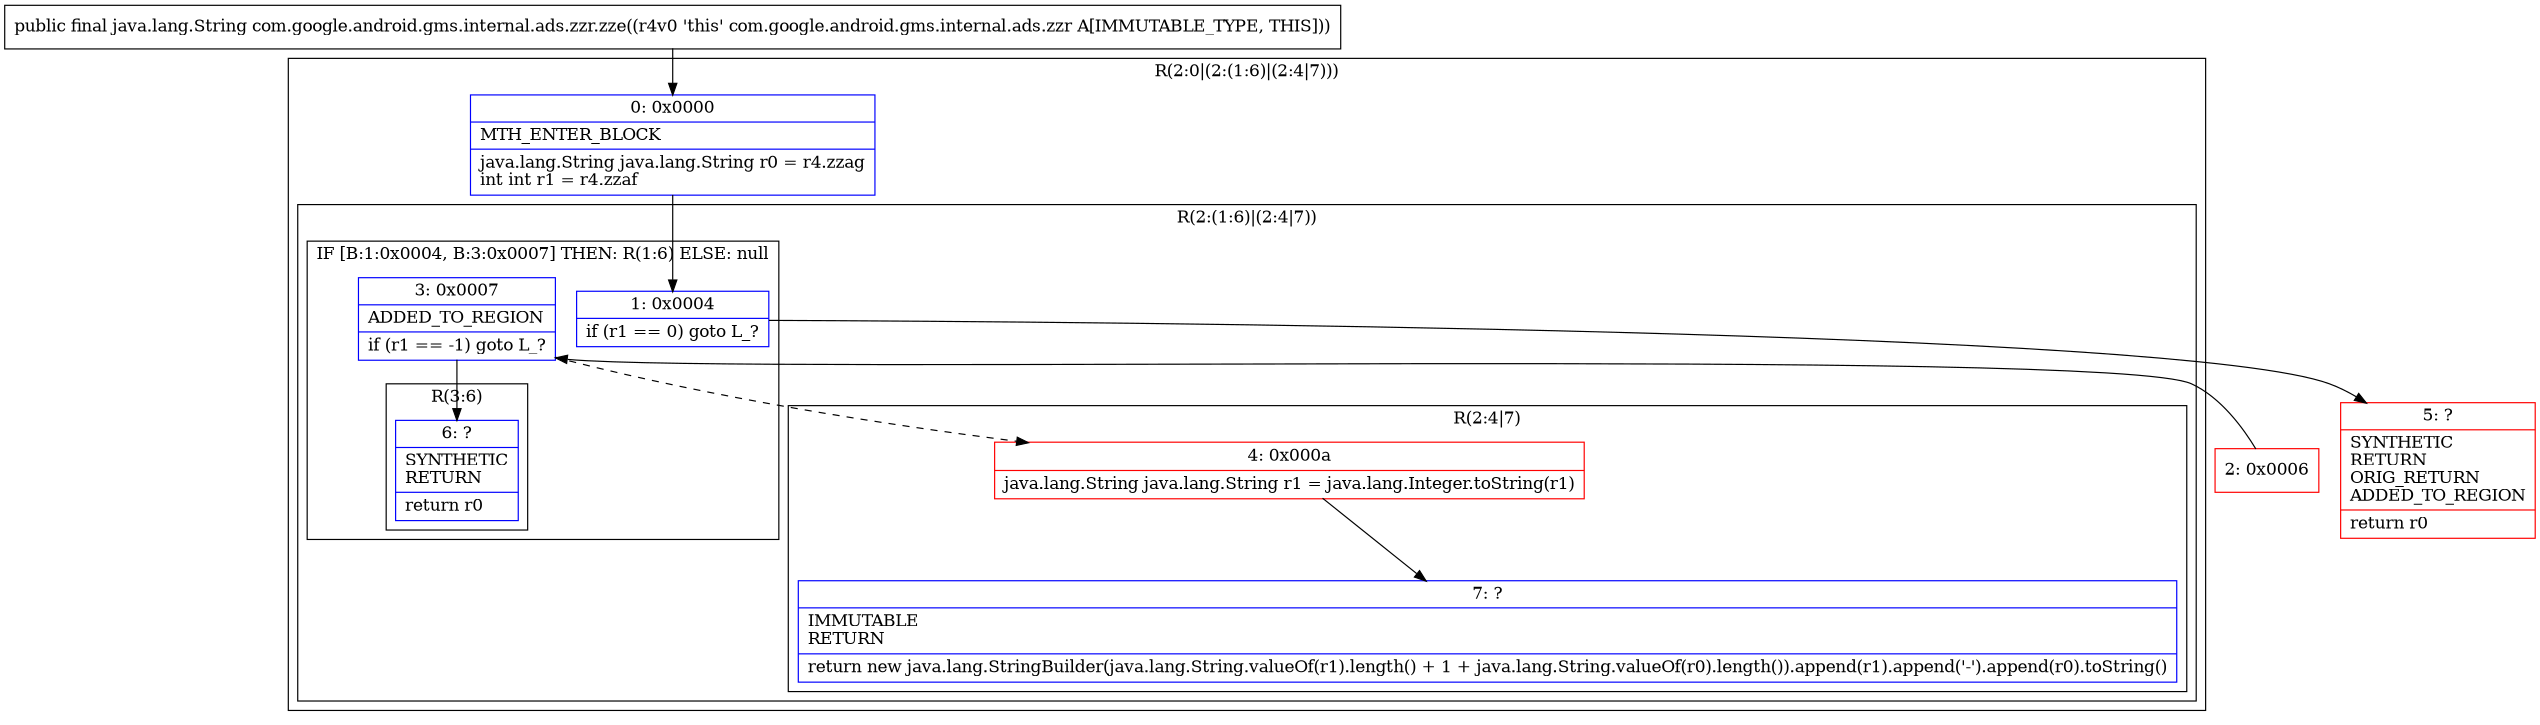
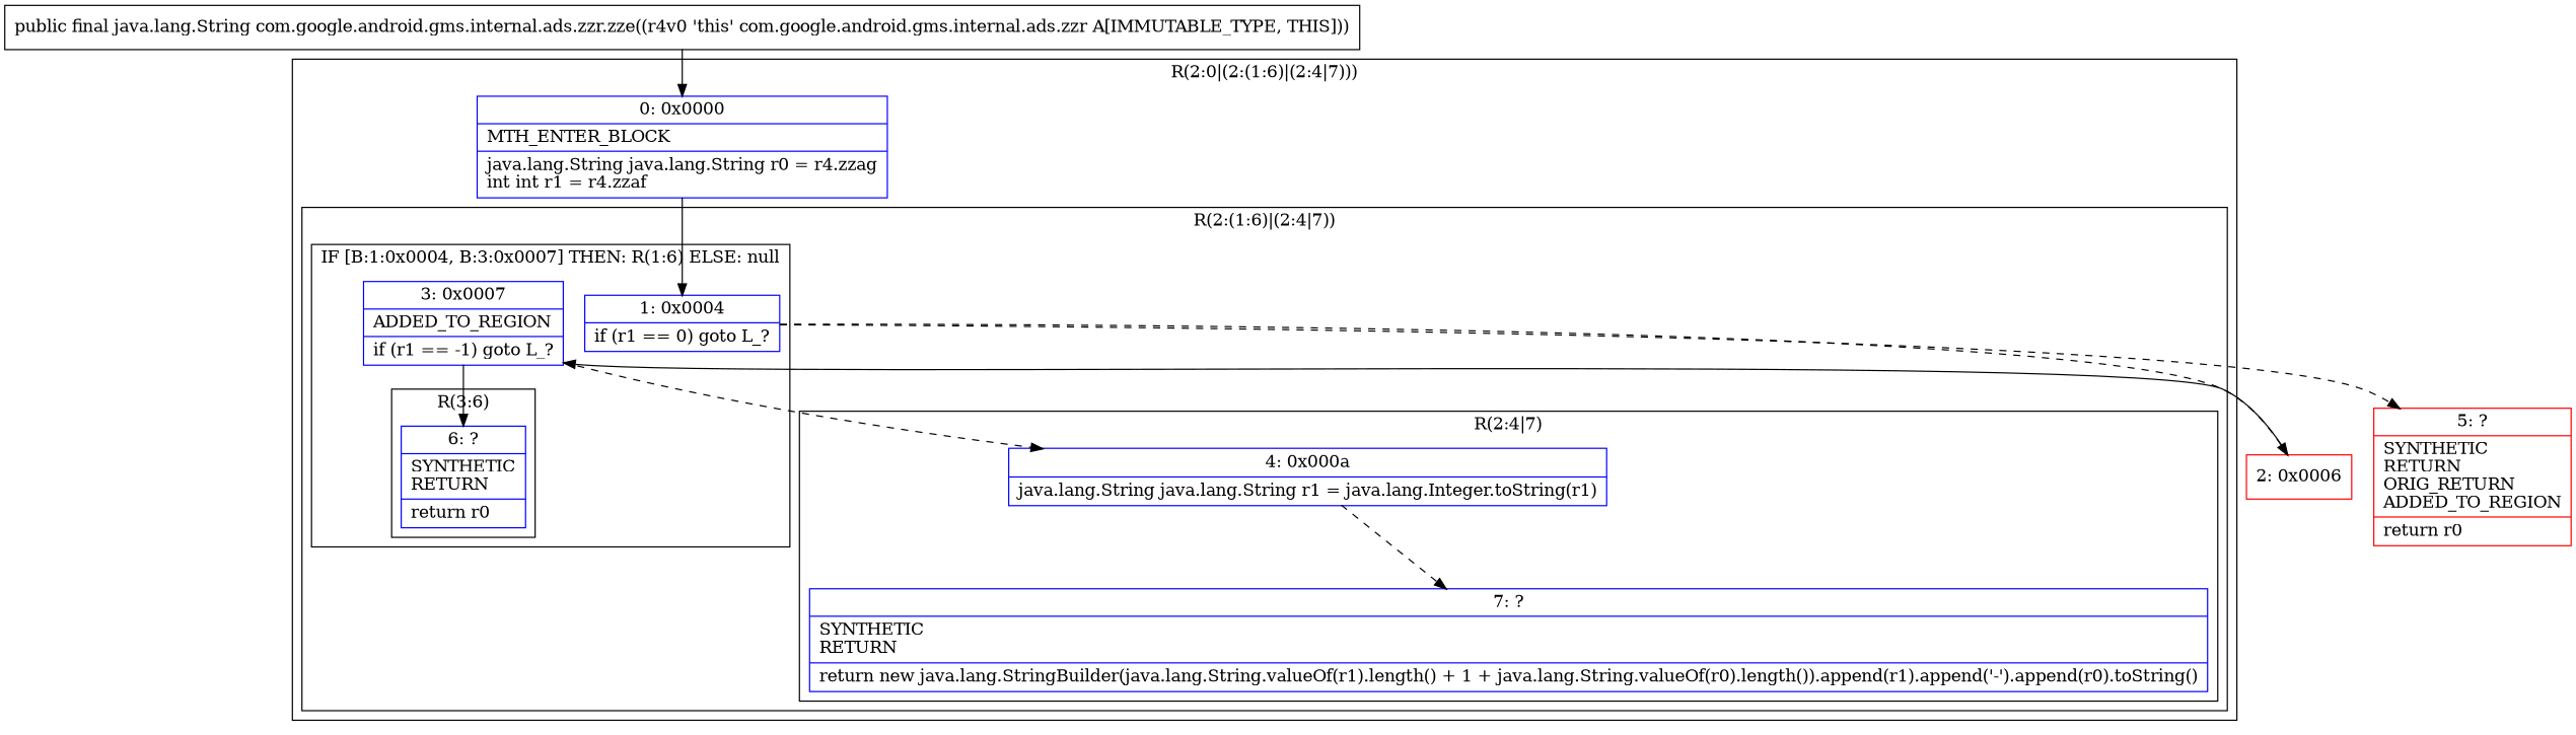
  digraph {
    node [color=blue shape=record]
    n1 [label="{6\:\ ?|SYNTHETIC\lRETURN\l|return r0\l}"]
    n2 [label="{1\:\ 0x0004|if (r1 == 0) goto L_?\l}"]
    n3 [label="{3\:\ 0x0007|ADDED_TO_REGION\l|if (r1 == \-1) goto L_?\l}"]
-   n4 [color=red label="{4\:\ 0x000a|java.lang.String java.lang.String r1 = java.lang.Integer.toString(r1)\l}"]
-   n5 [label="{7\:\ ?|IMMUTABLE\lRETURN\l|return new java.lang.StringBuilder(java.lang.String.valueOf(r1).length() + 1 + java.lang.String.valueOf(r0).length()).append(r1).append('\-').append(r0).toString()\l}"]
+   n4 [label="{4\:\ 0x000a|java.lang.String java.lang.String r1 = java.lang.Integer.toString(r1)\l}"]
+   n5 [label="{7\:\ ?|SYNTHETIC\lRETURN\l|return new java.lang.StringBuilder(java.lang.String.valueOf(r1).length() + 1 + java.lang.String.valueOf(r0).length()).append(r1).append('\-').append(r0).toString()\l}"]
    n6 [label="{0\:\ 0x0000|MTH_ENTER_BLOCK\l|java.lang.String java.lang.String r0 = r4.zzag\lint int r1 = r4.zzaf\l}"]
    n7 [color=red label="{2\:\ 0x0006}"]
    n8 [color=red label="{5\:\ ?|SYNTHETIC\lRETURN\lORIG_RETURN\lADDED_TO_REGION\l|return r0\l}"]
    n9 [label="{public final java.lang.String com.google.android.gms.internal.ads.zzr.zze((r4v0 'this' com.google.android.gms.internal.ads.zzr A[IMMUTABLE_TYPE, THIS])) }" color=""]
    subgraph cluster_1 {
      label="R(2:0|(2:(1:6)|(2:4|7)))"
      n6
      subgraph cluster_2 {
        label="R(2:(1:6)|(2:4|7))"
        subgraph cluster_3 {
          label="IF [B:1:0x0004, B:3:0x0007] THEN: R(1:6) ELSE: null"
          n2
          n3
          subgraph cluster_4 {
            label="R(3:6)"
            n1
          }
        }
        subgraph cluster_5 {
          label="R(2:4|7)"
          n4
          n5
        }
      }
    }
-   n2 -> n8
+   n2 -> n7 [style=dashed]
+   n2 -> n8 [style=dashed]
    n3 -> n1
    n3 -> n4 [style=dashed]
-   n4 -> n5
+   n4 -> n5 [style=dashed]
    n6 -> n2
    n7 -> n3
    n9 -> n6
  }
